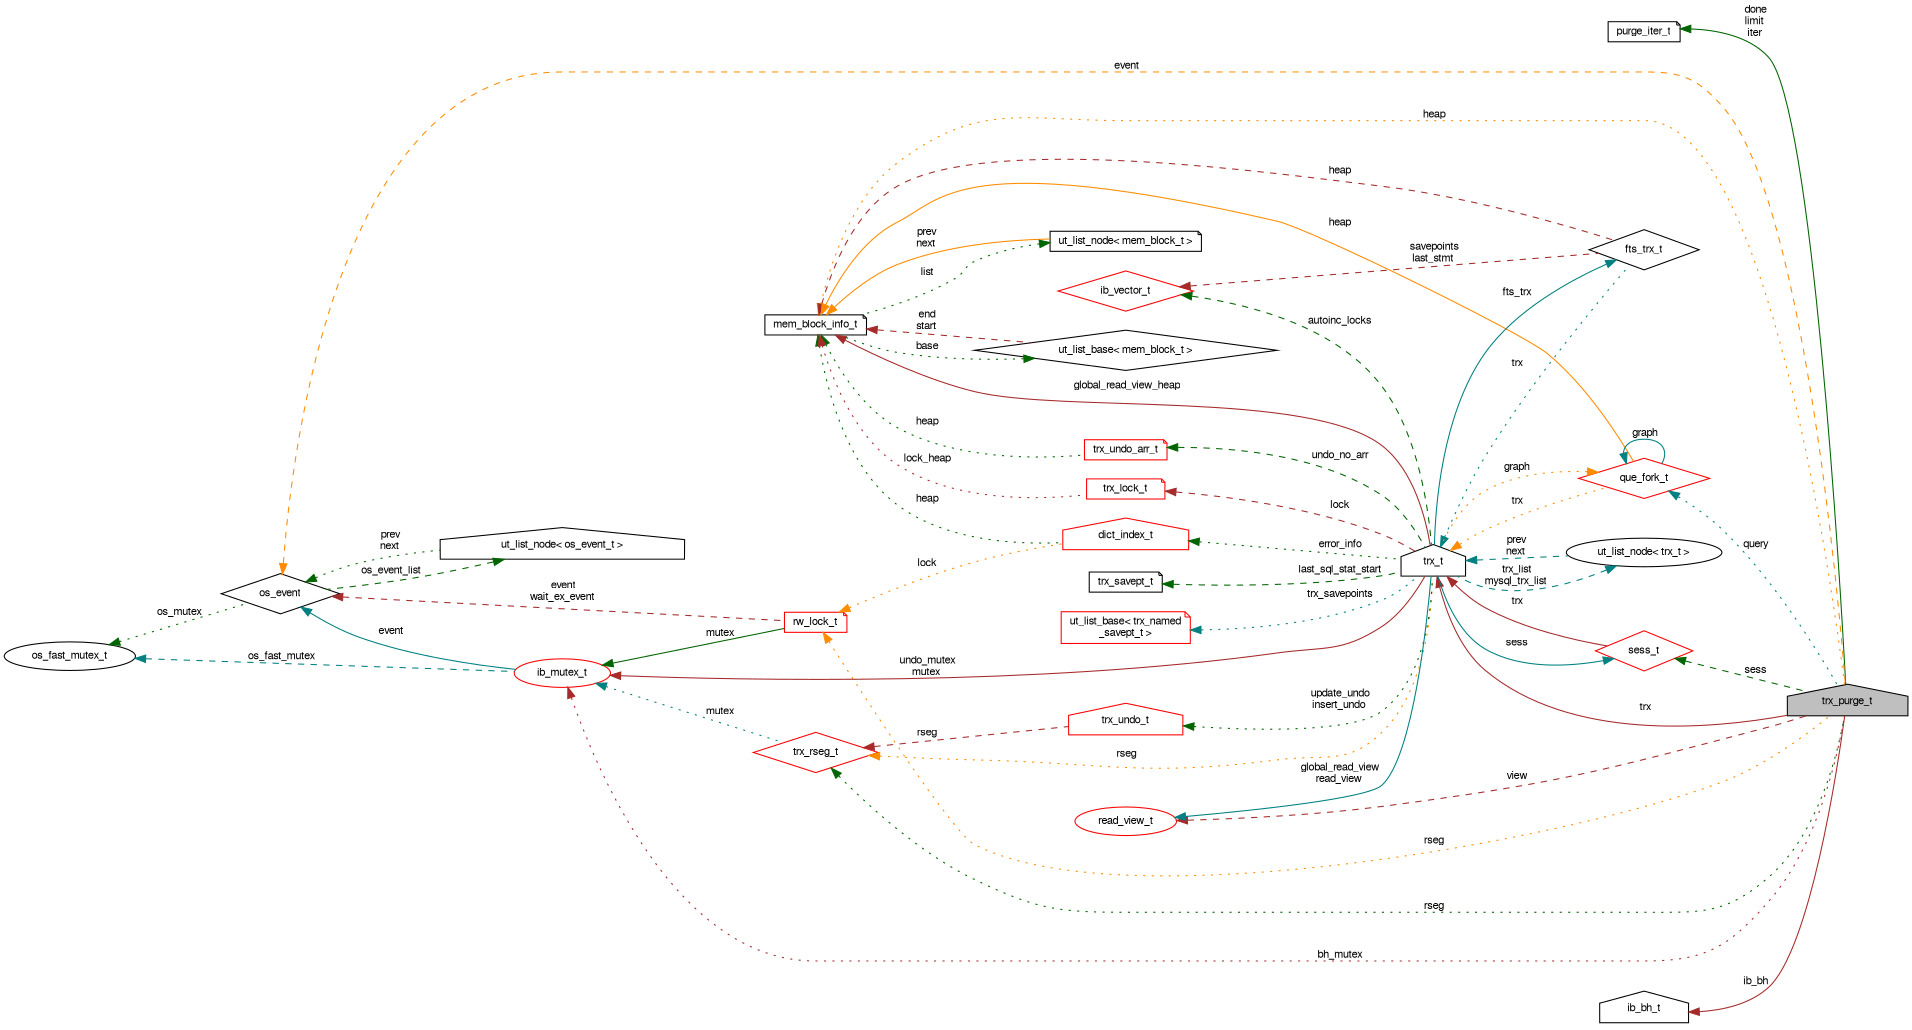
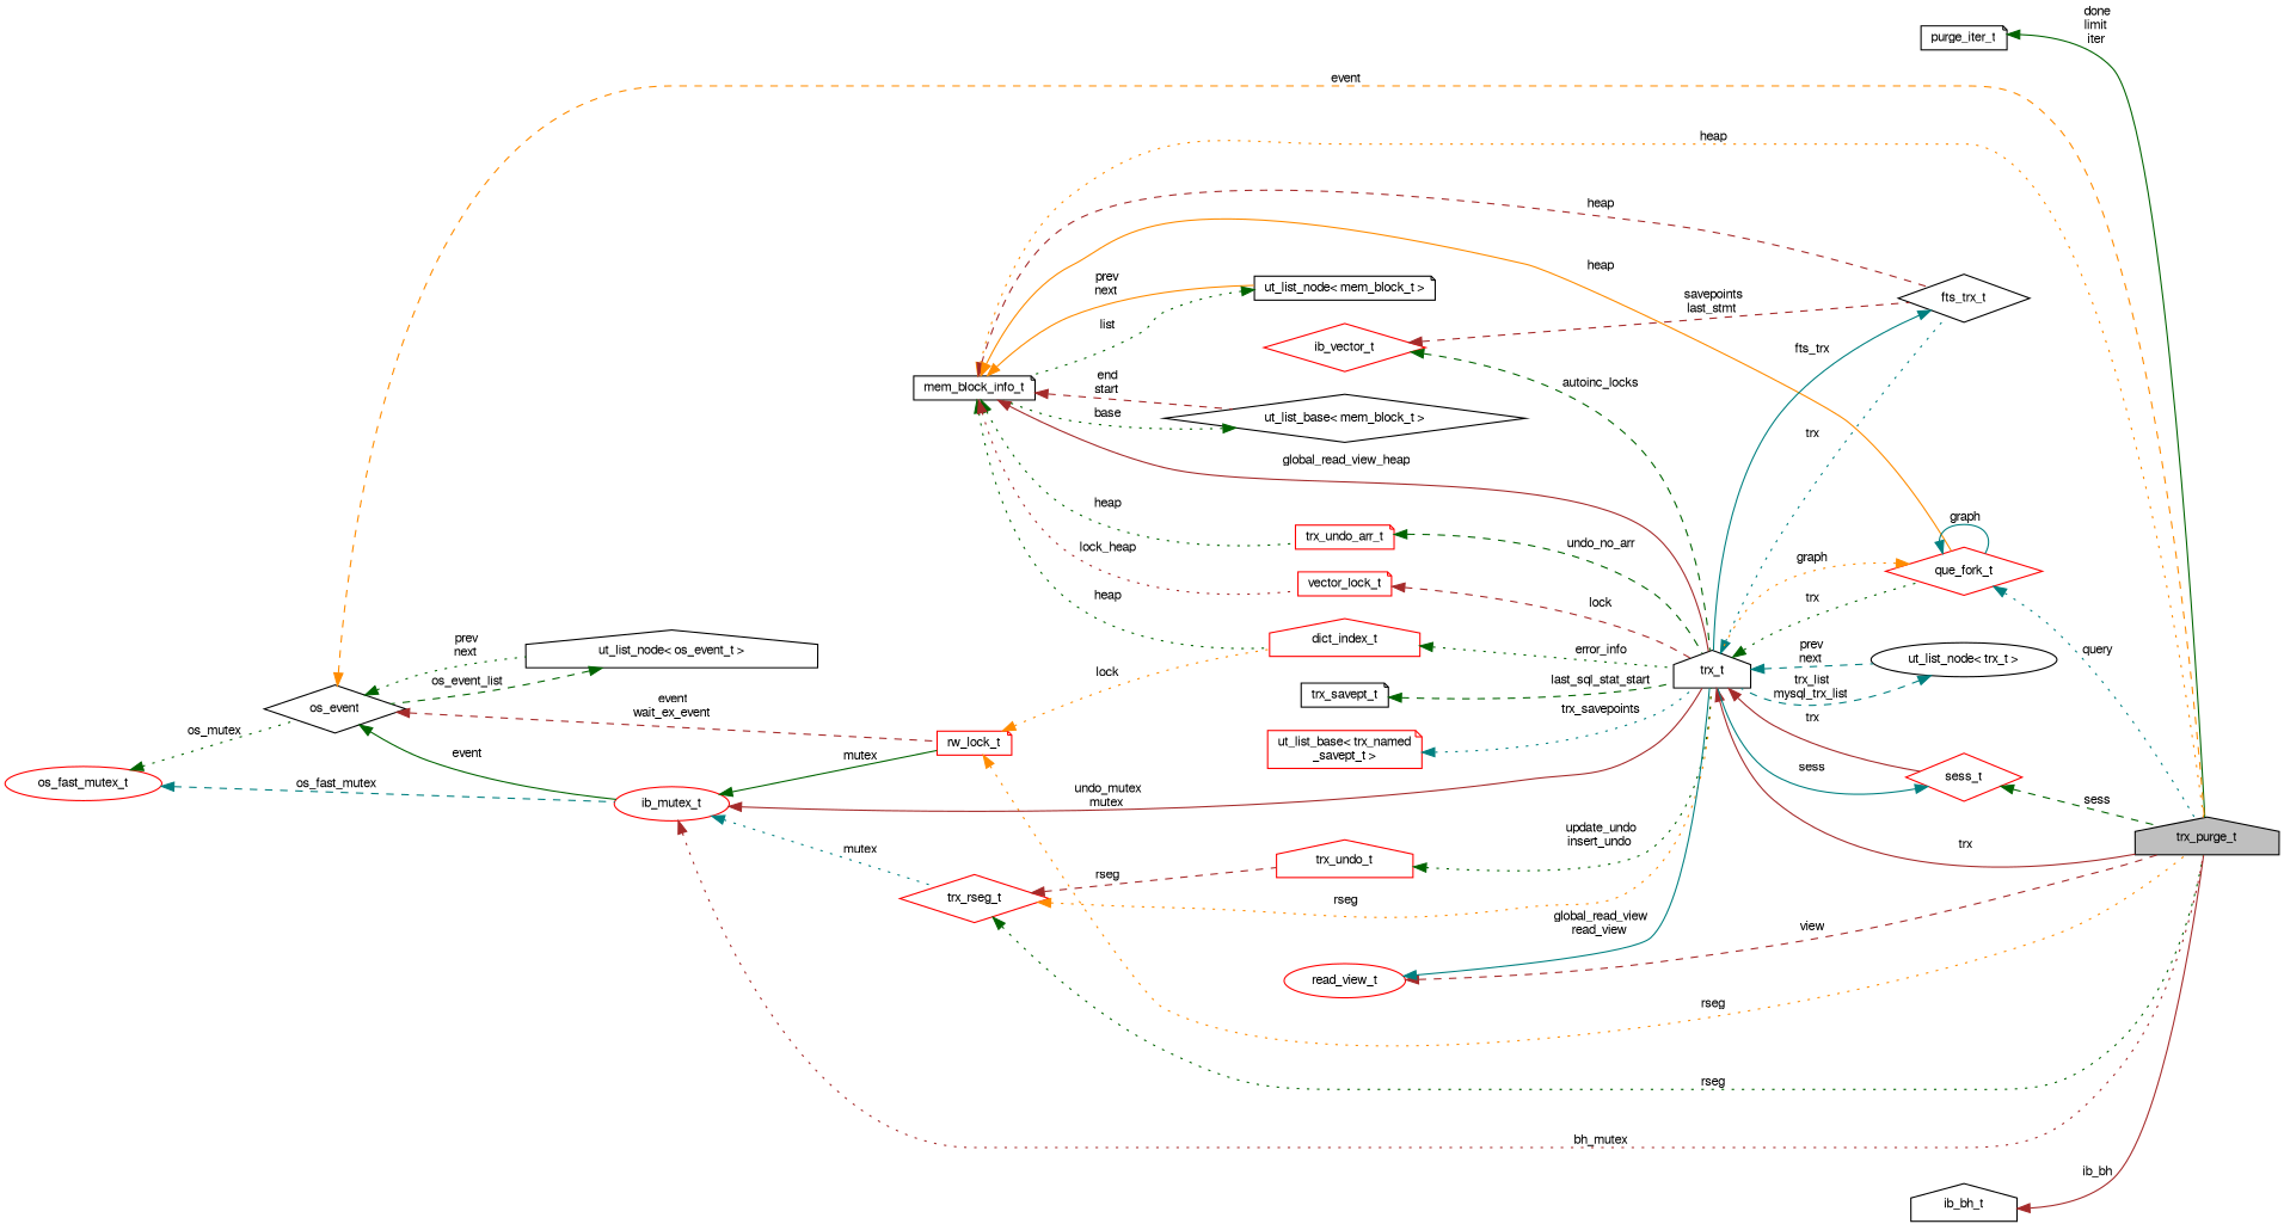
  digraph {
    rankdir=LR
    node [color=black fontname=FreeSans fontsize=10 shape=note]
    edge [color=darkgreen dir=back fontname=FreeSans fontsize=10 labelfontname=FreeSans labelfontsize=10 style=dotted]
    n1 [fillcolor=grey75 fontcolor=black height=0.2 label=trx_purge_t shape=house style=filled width=0.4]
    n2 [height=0.2 label=purge_iter_t width=0.4]
    n3 [height=0.2 label=os_event shape=diamond width=0.4]
    n4 [height=0.2 label="ut_list_node\< os_event_t \>" shape=house width=0.4]
    n5 [color=red height=0.2 label=rw_lock_t width=0.4]
    n6 [color=red height=0.2 label=ib_mutex_t shape=ellipse width=0.4]
    n7 [color=red height=0.2 label=dict_index_t shape=house width=0.4]
    n8 [height=0.2 label=trx_t shape=house width=0.4]
    n9 [color=red height=0.2 label=trx_rseg_t shape=diamond width=0.4]
-   n10 [height=0.2 label=os_fast_mutex_t shape=ellipse width=0.4]
+   n10 [color=red height=0.2 label=os_fast_mutex_t shape=ellipse width=0.4]
    n11 [height=0.2 label=ib_bh_t shape=house width=0.4]
    n12 [height=0.2 label=mem_block_info_t width=0.4]
    n13 [height=0.2 label="ut_list_base\< mem_block_t \>" shape=diamond width=0.4]
    n14 [height=0.2 label="ut_list_node\< mem_block_t \>" width=0.4]
    n15 [color=red height=0.2 label=trx_undo_arr_t width=0.4]
    n16 [height=0.2 label=fts_trx_t shape=diamond width=0.4]
-   n17 [color=red height=0.2 label=trx_lock_t width=0.4]
+   n17 [color=red height=0.2 label=vector_lock_t width=0.4]
    n18 [color=red height=0.2 label=que_fork_t shape=diamond width=0.4]
    n19 [height=0.2 label="ut_list_node\< trx_t \>" shape=ellipse width=0.4]
    n20 [color=red height=0.2 label=sess_t shape=diamond width=0.4]
    n21 [color=red height=0.2 label=trx_undo_t shape=house width=0.4]
    n22 [color=red height=0.2 label=ib_vector_t shape=diamond width=0.4]
    n23 [height=0.2 label=trx_savept_t width=0.4]
    n24 [color=red height=0.2 label="ut_list_base\< trx_named\l_savept_t \>" width=0.4]
    n25 [color=red height=0.2 label=read_view_t shape=ellipse width=0.4]
    n2 -> n1 [label=" done\nlimit\niter" style=solid]
    n3 -> n1 [color=darkorange label=" event" style=dashed]
    n3 -> n4 [label=" prev\nnext"]
    n3 -> n5 [color=brown label=" event\nwait_ex_event" style=dashed]
-   n3 -> n6 [color=teal label=" event" style=solid]
+   n3 -> n6 [label=" event" style=solid]
    n4 -> n3 [label=" os_event_list" style=dashed]
    n5 -> n1 [color=darkorange label=" rseg"]
    n5 -> n7 [color=darkorange label=" lock"]
    n6 -> n1 [color=brown label=" bh_mutex"]
    n6 -> n5 [label=" mutex" style=solid]
    n6 -> n8 [color=brown label=" undo_mutex\nmutex" style=solid]
    n6 -> n9 [color=teal label=" mutex"]
    n7 -> n8 [label=" error_info"]
    n8 -> n1 [color=brown label=" trx" style=solid]
    n8 -> n16 [color=teal label=" trx"]
-   n8 -> n18 [color=darkorange label=" trx"]
+   n8 -> n18 [label=" trx"]
    n8 -> n19 [color=teal label=" prev\nnext" style=dashed]
    n8 -> n20 [color=brown label=" trx" style=solid]
    n9 -> n1 [label=" rseg"]
    n9 -> n8 [color=darkorange label=" rseg"]
    n9 -> n21 [color=brown label=" rseg" style=dashed]
    n10 -> n3 [label=" os_mutex"]
    n10 -> n6 [color=teal label=" os_fast_mutex" style=dashed]
    n11 -> n1 [color=brown label=" ib_bh" style=solid]
    n12 -> n1 [color=darkorange label=" heap"]
    n12 -> n7 [label=" heap"]
    n12 -> n8 [color=brown label=" global_read_view_heap" style=solid]
    n12 -> n13 [color=brown label=" end\nstart" style=dashed]
    n12 -> n14 [color=darkorange label=" prev\nnext" style=solid]
    n12 -> n15 [label=" heap"]
    n12 -> n16 [color=brown label=" heap" style=dashed]
    n12 -> n17 [color=brown label=" lock_heap"]
    n12 -> n18 [color=darkorange label=" heap" style=solid]
    n13 -> n12 [label=" base"]
    n14 -> n12 [label=" list"]
    n15 -> n8 [label=" undo_no_arr" style=dashed]
    n16 -> n8 [color=teal label=" fts_trx" style=solid]
    n17 -> n8 [color=brown label=" lock" style=dashed]
    n18 -> n1 [color=teal label=" query"]
    n18 -> n8 [color=darkorange label=" graph"]
    n18 -> n18 [color=teal label=" graph" style=solid]
    n19 -> n8 [color=teal label=" trx_list\nmysql_trx_list" style=dashed]
    n20 -> n1 [label=" sess" style=dashed]
    n20 -> n8 [color=teal label=" sess" style=solid]
    n21 -> n8 [label=" update_undo\ninsert_undo"]
    n22 -> n8 [label=" autoinc_locks" style=dashed]
    n22 -> n16 [color=brown label=" savepoints\nlast_stmt" style=dashed]
    n23 -> n8 [label=" last_sql_stat_start" style=dashed]
    n24 -> n8 [color=teal label=" trx_savepoints"]
    n25 -> n1 [color=brown label=" view" style=dashed]
    n25 -> n8 [color=teal label=" global_read_view\nread_view" style=solid]
  }
